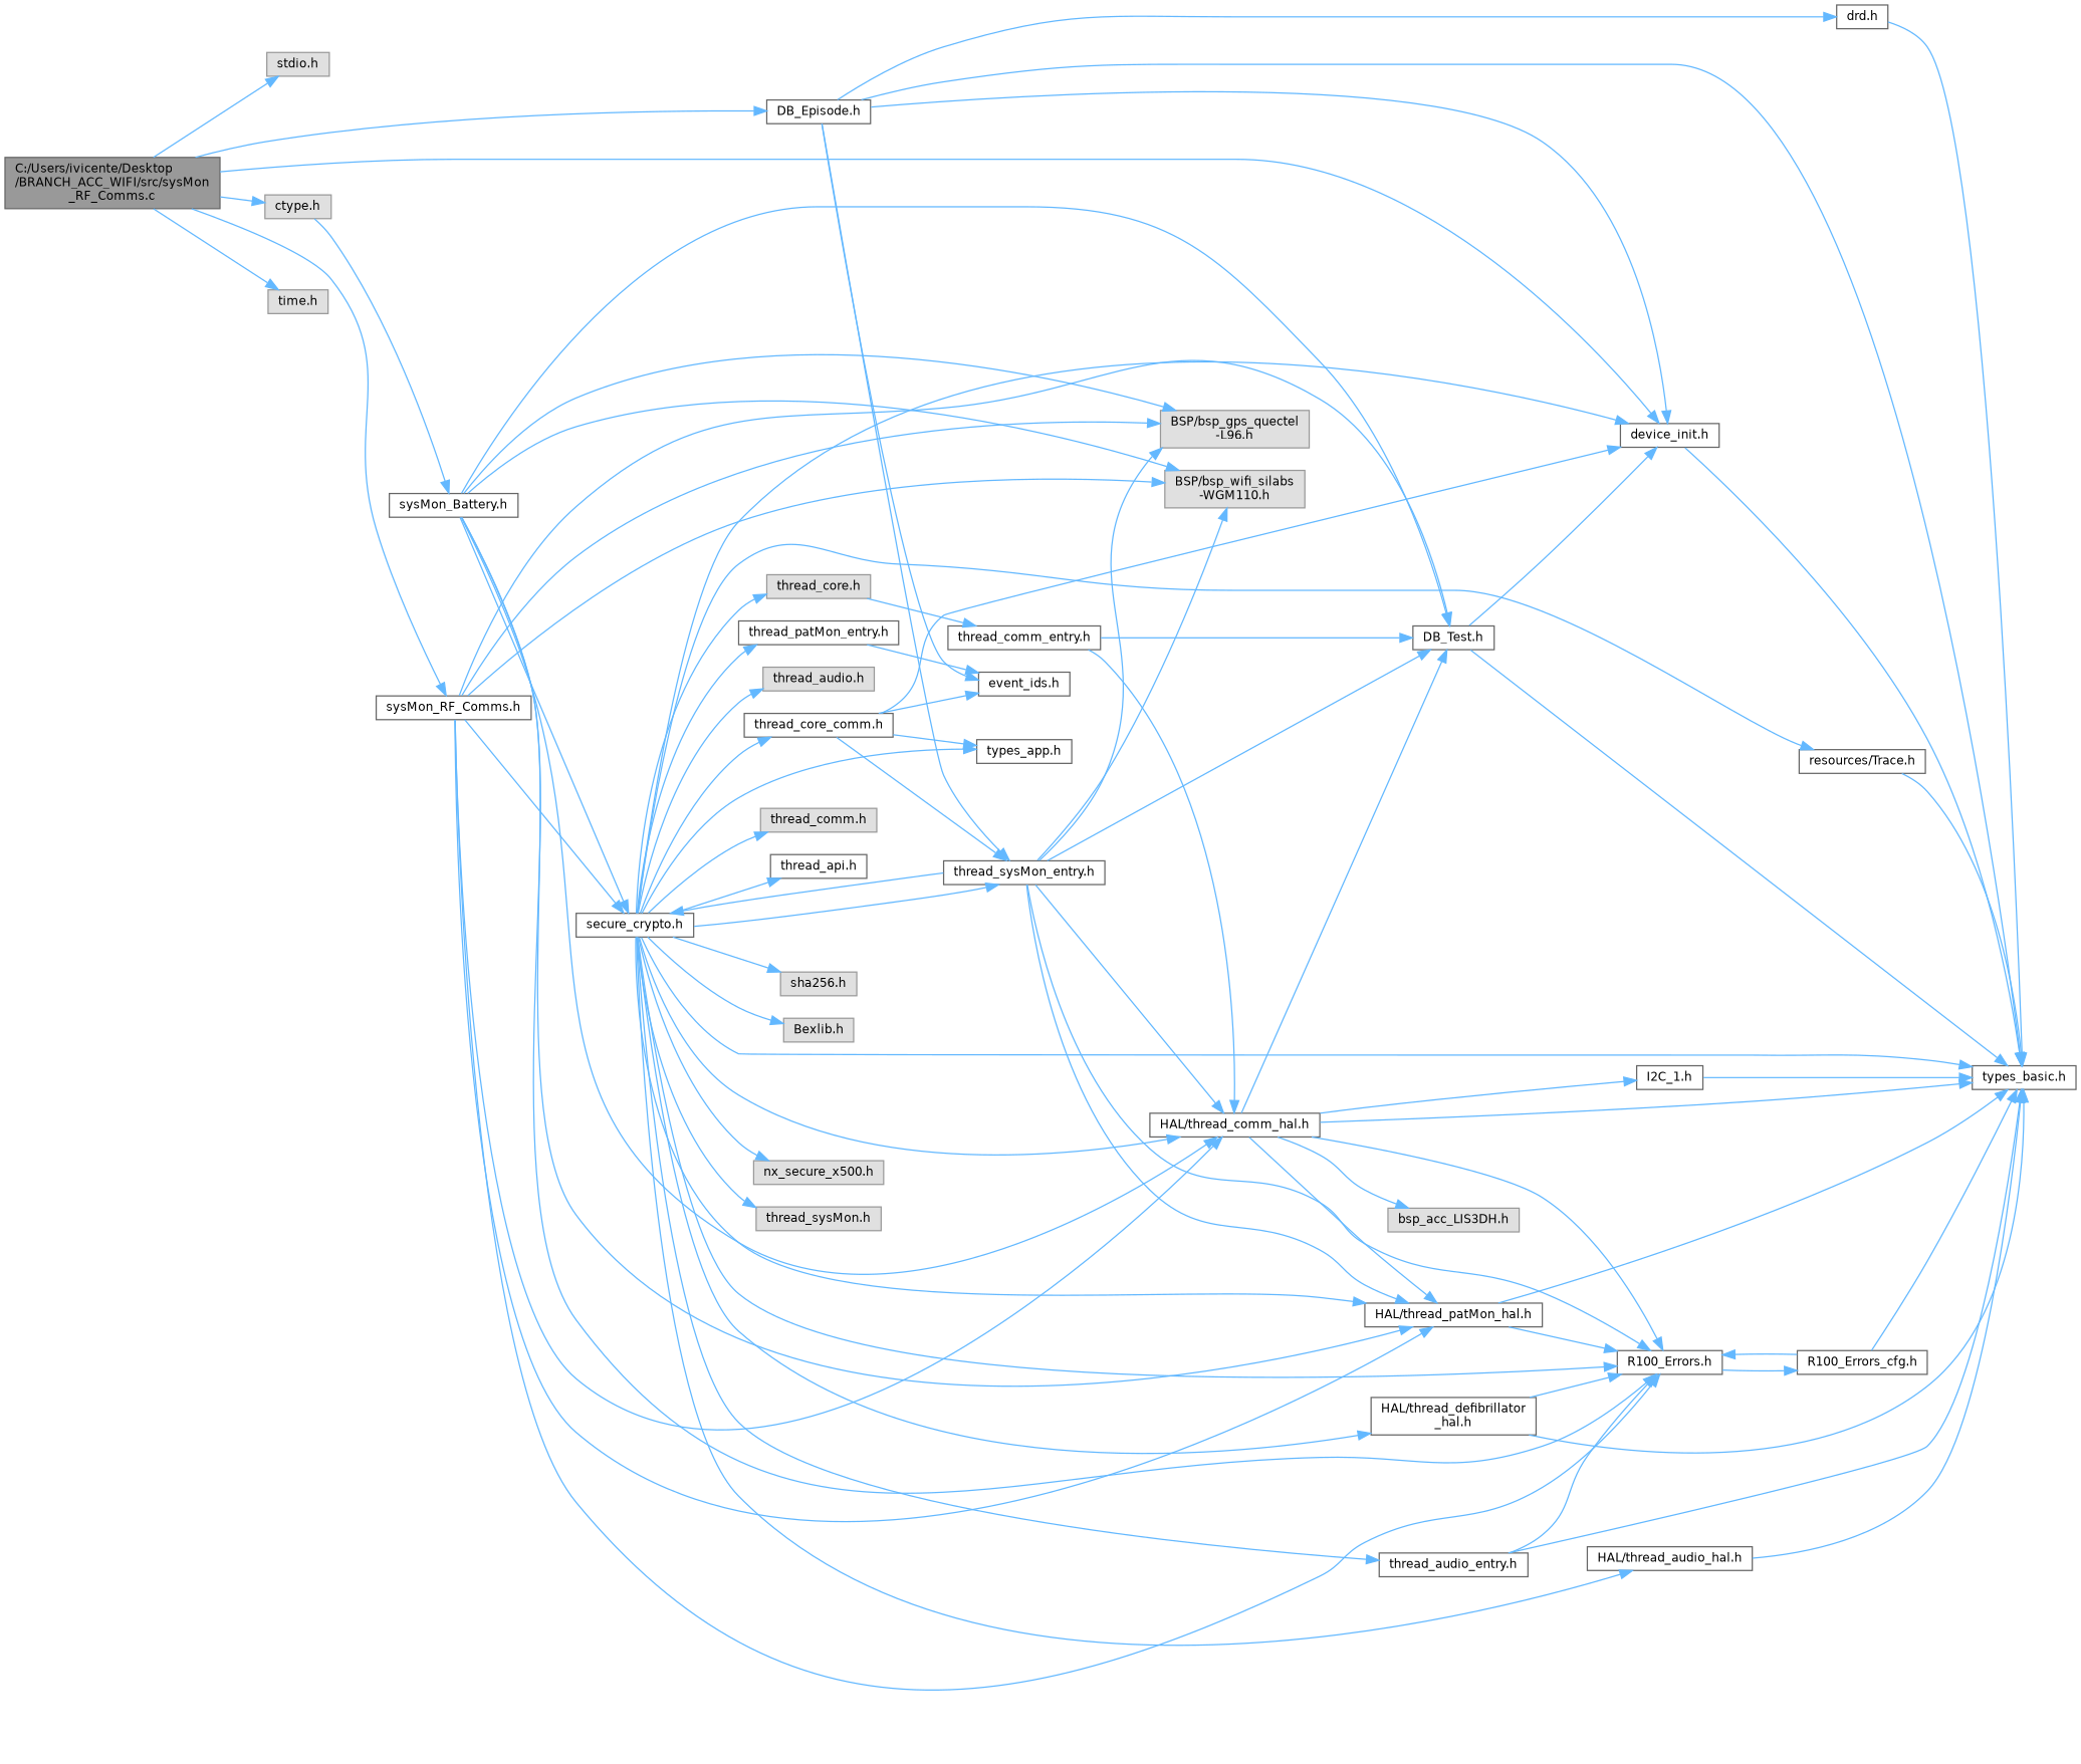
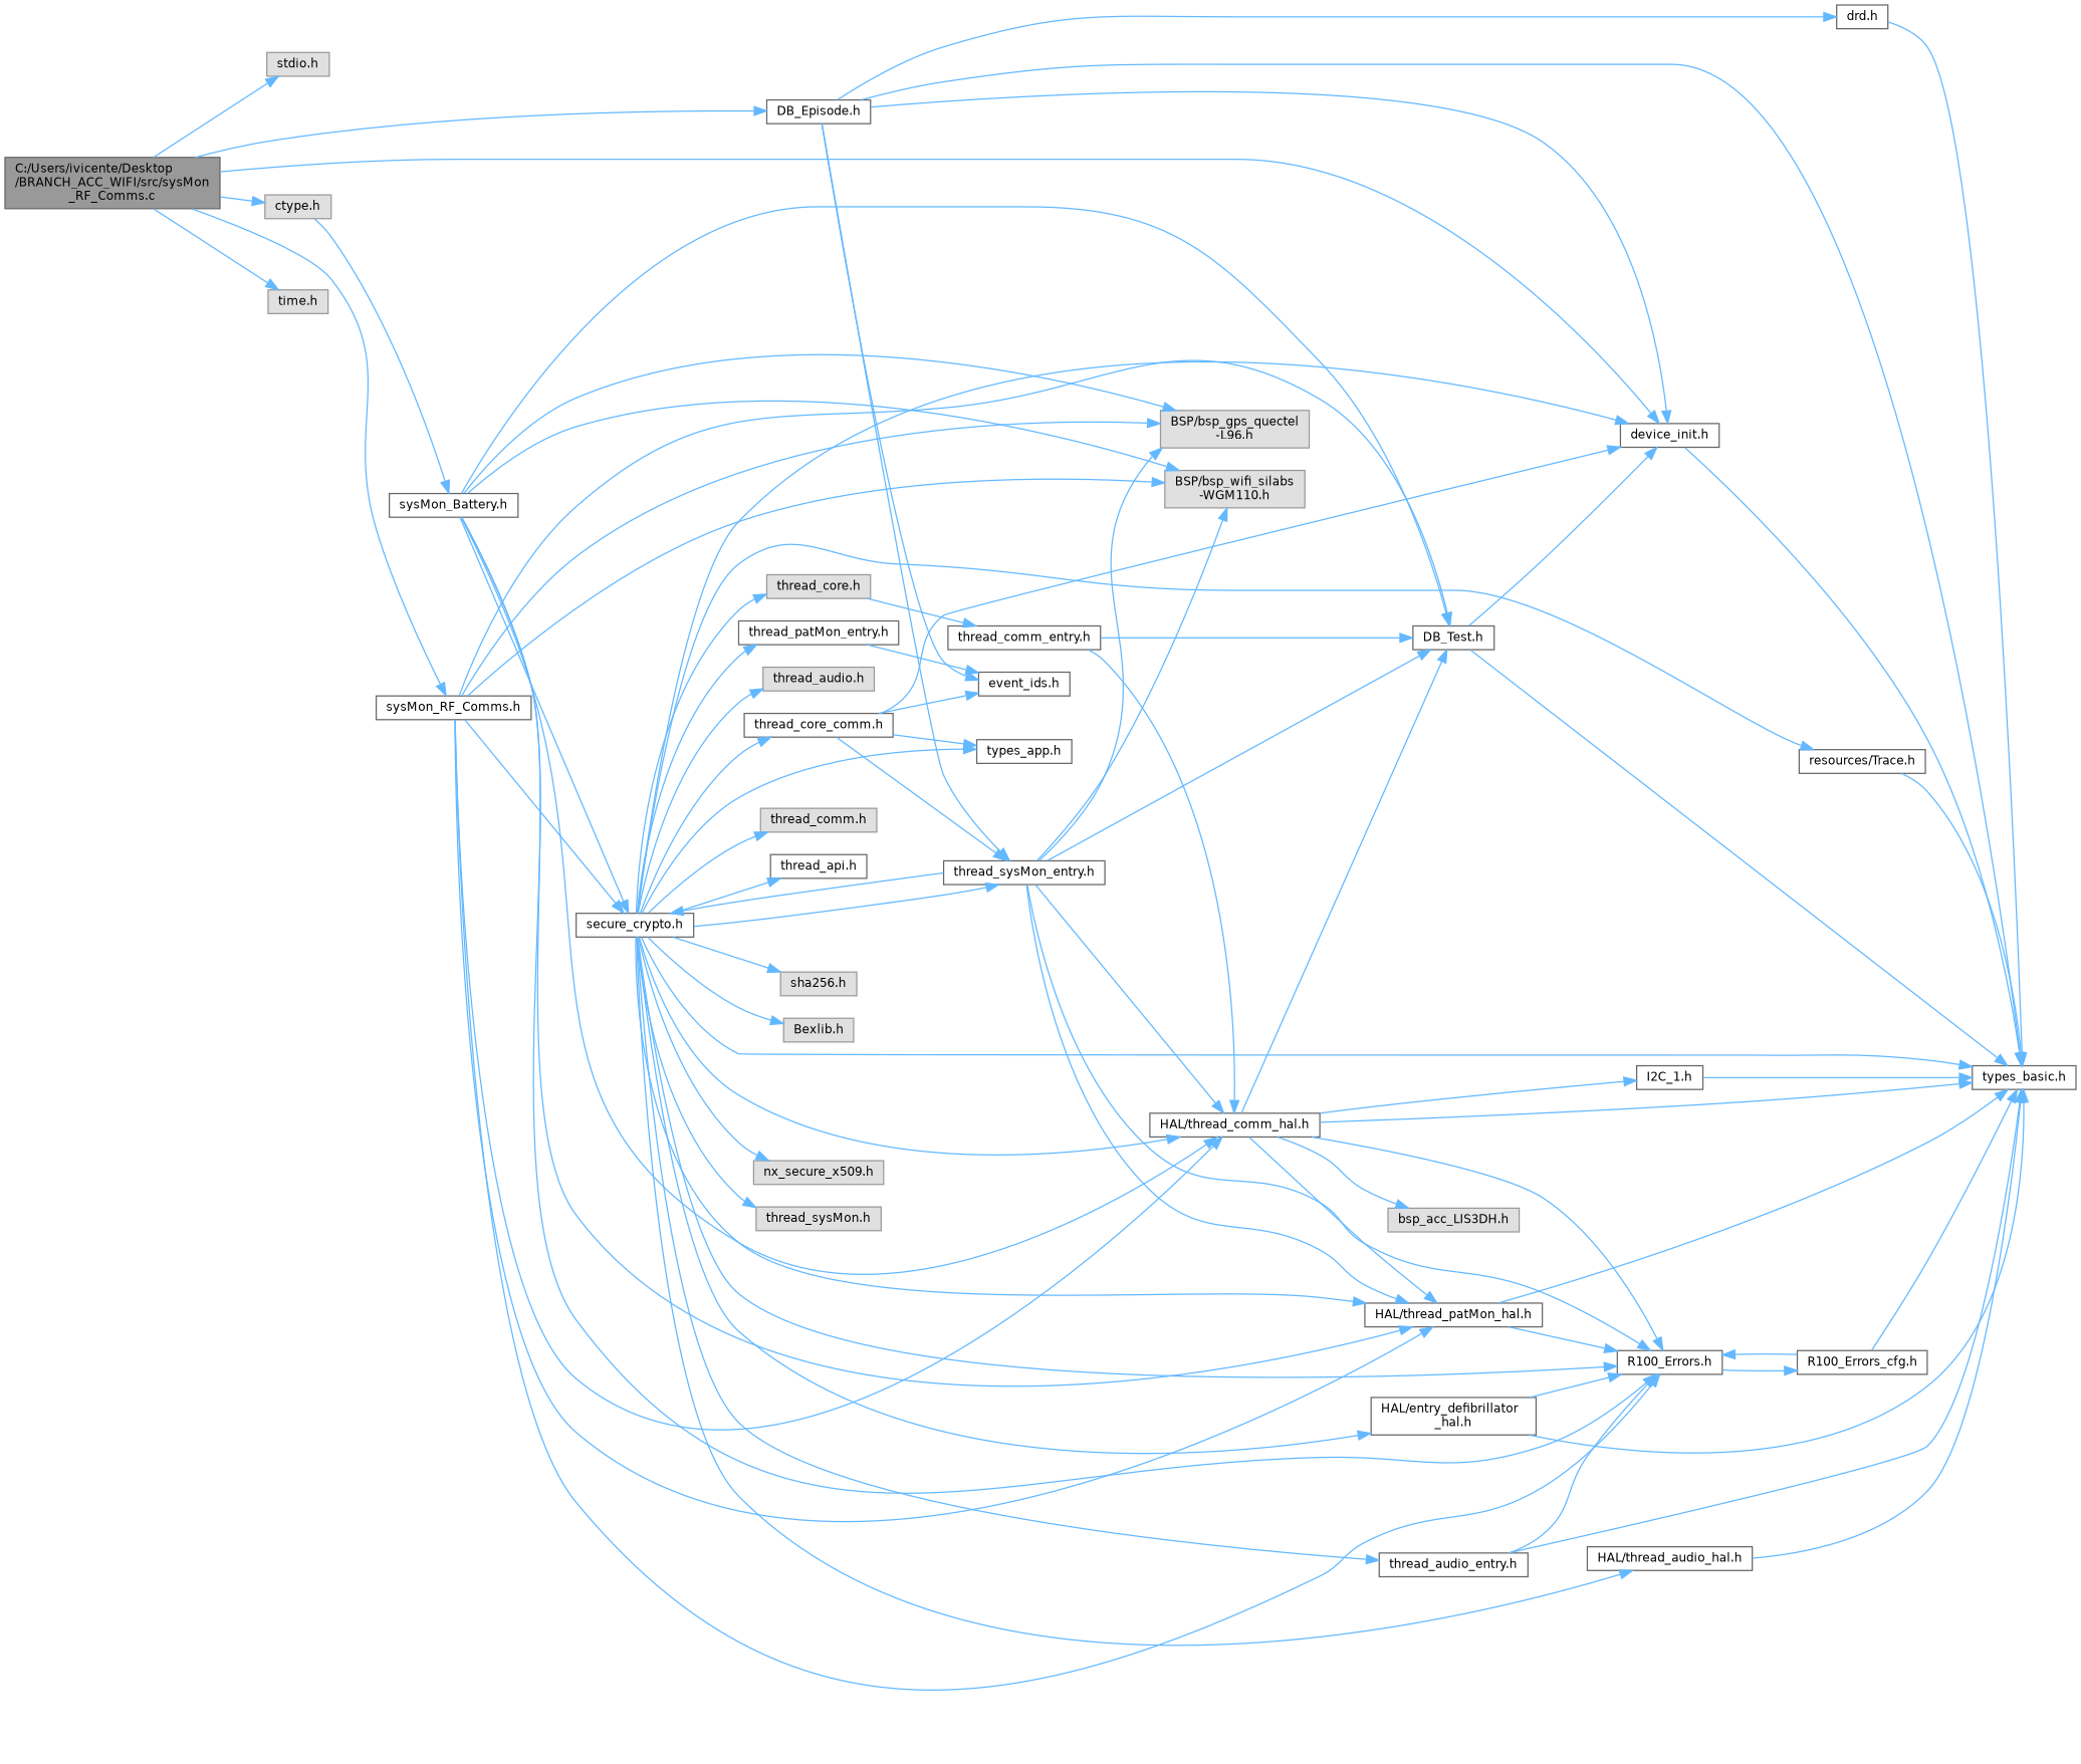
  digraph {
    rankdir=LR
    node [color=grey40 fillcolor=white fontname=Helvetica fontsize=10 shape=box style=filled]
    edge [color=steelblue1 fontname=Helvetica fontsize=10 labelfontname=Helvetica labelfontsize=10 style=solid]
    n1 [color=gray40 fillcolor=grey60 fontcolor=black height=0.2 label="C:/Users/ivicente/Desktop\l/BRANCH_ACC_WIFI/src/sysMon\l_RF_Comms.c" width=0.4]
    n2 [color=grey60 fillcolor="#E0E0E0" height=0.2 label="stdio.h" width=0.4]
    n3 [color=grey60 fillcolor="#E0E0E0" height=0.2 label="ctype.h" width=0.4]
    n4 [color=grey60 fillcolor="#E0E0E0" height=0.2 label="time.h" width=0.4]
    n5 [height=0.2 label="device_init.h" width=0.4]
    n6 [height=0.2 label="DB_Episode.h" width=0.4]
    n7 [height=0.2 label="sysMon_RF_Comms.h" width=0.4]
    n8 [height=0.2 label="sysMon_Battery.h" width=0.4]
    n9 [height=0.2 label="types_basic.h" width=0.4]
    n10 [height=0.2 label="drd.h" width=0.4]
    n11 [height=0.2 label="event_ids.h" width=0.4]
    n12 [height=0.2 label="thread_sysMon_entry.h" width=0.4]
    n13 [height=0.2 label="R100_Errors.h" width=0.4]
    n14 [height=0.2 label="HAL/thread_patMon_hal.h" width=0.4]
    n15 [height=0.2 label="HAL/thread_comm_hal.h" width=0.4]
    n16 [height=0.2 label="DB_Test.h" width=0.4]
    n17 [height=0.2 label="secure_crypto.h" width=0.4]
    n18 [color=grey60 fillcolor="#E0E0E0" height=0.2 label="BSP/bsp_wifi_silabs\l-WGM110.h" width=0.4]
    n19 [color=grey60 fillcolor="#E0E0E0" height=0.2 label="BSP/bsp_gps_quectel\l-L96.h" width=0.4]
    n20 [height=0.2 label="R100_Errors_cfg.h" width=0.4]
    n21 [height=0.2 label="I2C_1.h" width=0.4]
    n22 [color=grey60 fillcolor="#E0E0E0" height=0.2 label="bsp_acc_LIS3DH.h" width=0.4]
-   n23 [color=grey60 fillcolor="#E0E0E0" height=0.2 label="nx_secure_x500.h" width=0.4]
+   n23 [color=grey60 fillcolor="#E0E0E0" height=0.2 label="nx_secure_x509.h" width=0.4]
    n24 [height=0.2 label="resources/Trace.h" width=0.4]
    n25 [height=0.2 label="types_app.h" width=0.4]
-   n26 [height=0.2 label="HAL/thread_defibrillator\l_hal.h" width=0.4]
+   n26 [height=0.2 label="HAL/entry_defibrillator\l_hal.h" width=0.4]
    n27 [height=0.2 label="HAL/thread_audio_hal.h" width=0.4]
    n28 [height=0.2 label="thread_patMon_entry.h" width=0.4]
    n29 [color=grey60 fillcolor="#E0E0E0" height=0.2 label="thread_sysMon.h" width=0.4]
    n30 [height=0.2 label="thread_audio_entry.h" width=0.4]
    n31 [color=grey60 fillcolor="#E0E0E0" height=0.2 label="thread_audio.h" width=0.4]
    n32 [height=0.2 label="thread_core_comm.h" width=0.4]
    n33 [color=grey60 fillcolor="#E0E0E0" height=0.2 label="thread_core.h" width=0.4]
    n34 [color=grey60 fillcolor="#E0E0E0" height=0.2 label="thread_comm.h" width=0.4]
    n35 [height=0.2 label="thread_api.h" width=0.4]
    n36 [color=grey60 fillcolor="#E0E0E0" height=0.2 label="sha256.h" width=0.4]
    n37 [color=grey60 fillcolor="#E0E0E0" height=0.2 label="Bexlib.h" width=0.4]
    n38 [height=0.2 label="thread_comm_entry.h" width=0.4]
    n1 -> n2
    n1 -> n3
    n1 -> n4
    n1 -> n5
    n1 -> n6
    n1 -> n7
    n3 -> n8
    n5 -> n9
    n6 -> n5
    n6 -> n9
    n6 -> n10
    n6 -> n11
    n6 -> n12
    n7 -> n13
    n7 -> n14
    n7 -> n15
    n7 -> n16
    n7 -> n17
    n7 -> n18
    n7 -> n19
    n8 -> n13
    n8 -> n14
    n8 -> n15
    n8 -> n16
    n8 -> n17
    n8 -> n18
    n8 -> n19
    n10 -> n9
    n12 -> n13
    n12 -> n14
    n12 -> n15
    n12 -> n16
    n12 -> n17
    n12 -> n18
    n12 -> n19
    n13 -> n20
    n14 -> n9
    n14 -> n13
    n15 -> n9
    n15 -> n13
    n15 -> n14
    n15 -> n16
    n15 -> n21
    n15 -> n22
    n16 -> n5
    n16 -> n9
    n17 -> n5
    n17 -> n9
    n17 -> n12
    n17 -> n13
    n17 -> n14
    n17 -> n15
    n17 -> n23
    n17 -> n24
    n17 -> n25
    n17 -> n26
    n17 -> n27
    n17 -> n28
    n17 -> n29
    n17 -> n30
    n17 -> n31
    n17 -> n32
    n17 -> n33
    n17 -> n34
    n17 -> n35
    n17 -> n36
    n17 -> n37
    n20 -> n9
    n20 -> n13
    n21 -> n9
    n24 -> n9
    n26 -> n9
    n26 -> n13
    n27 -> n9
    n28 -> n11
    n30 -> n9
    n30 -> n13
    n32 -> n5
    n32 -> n11
    n32 -> n12
    n32 -> n25
    n33 -> n38
    n38 -> n15
    n38 -> n16
  }
